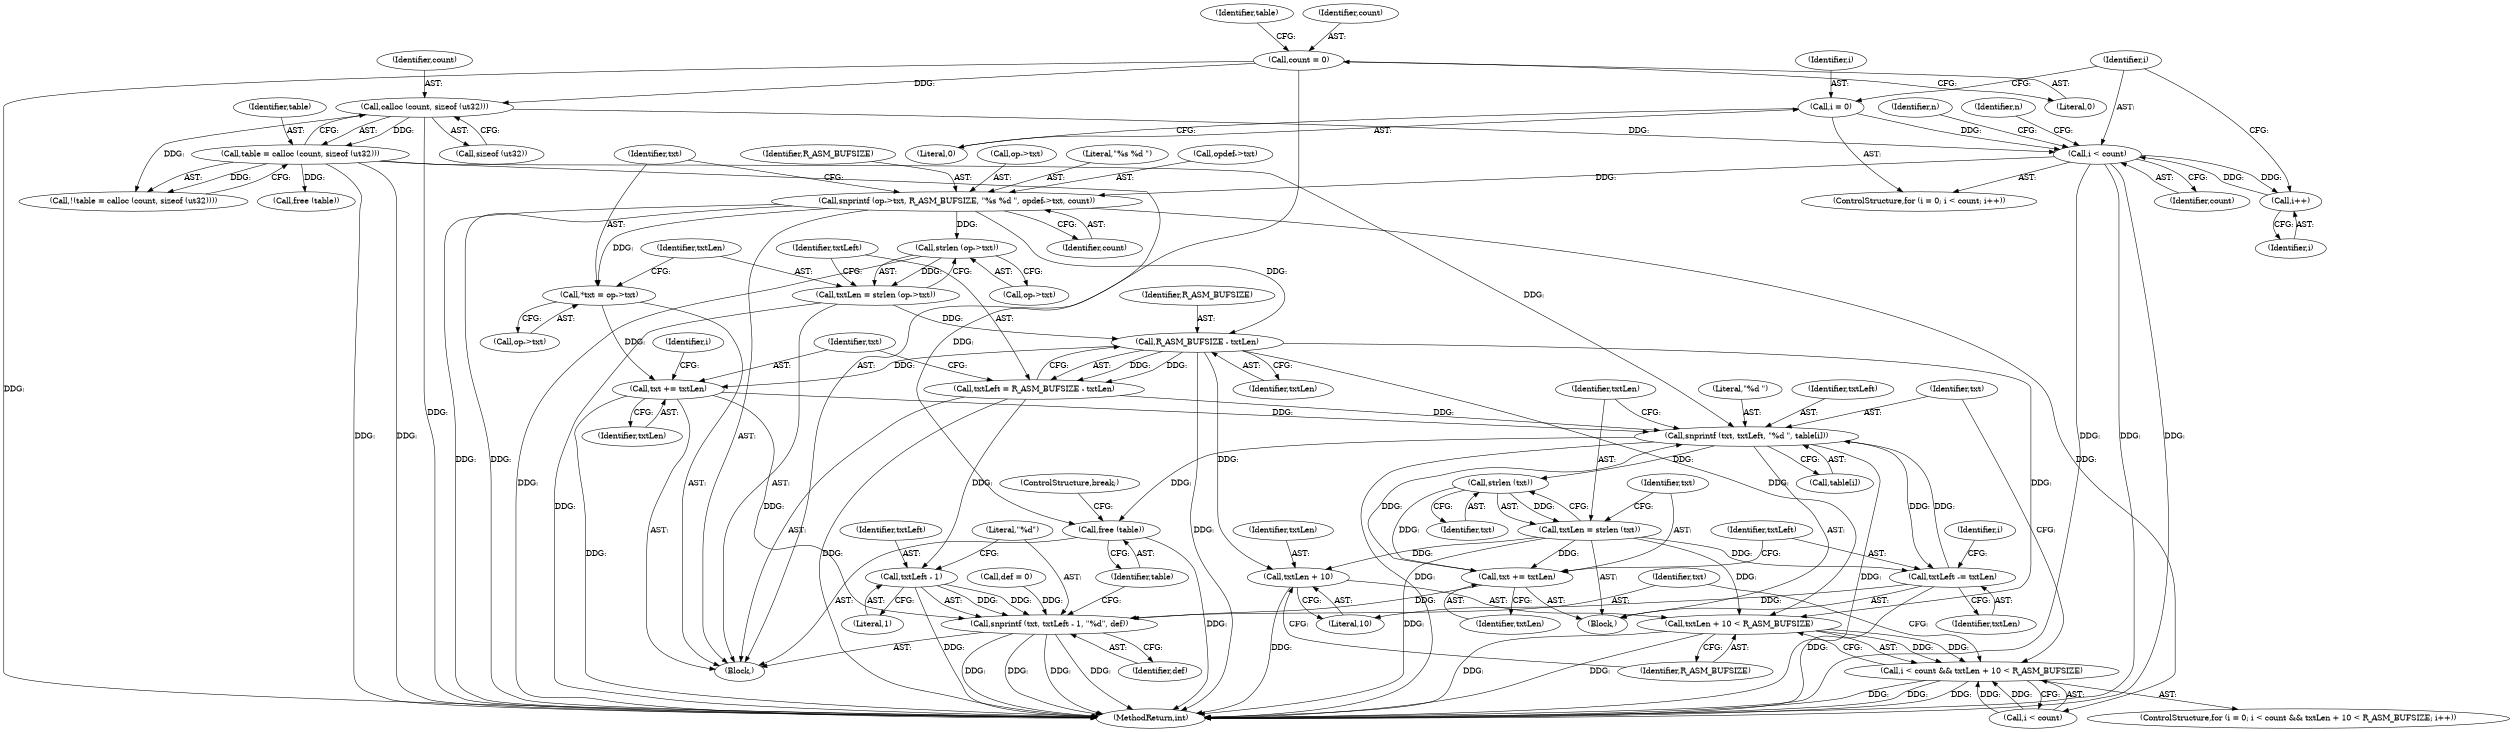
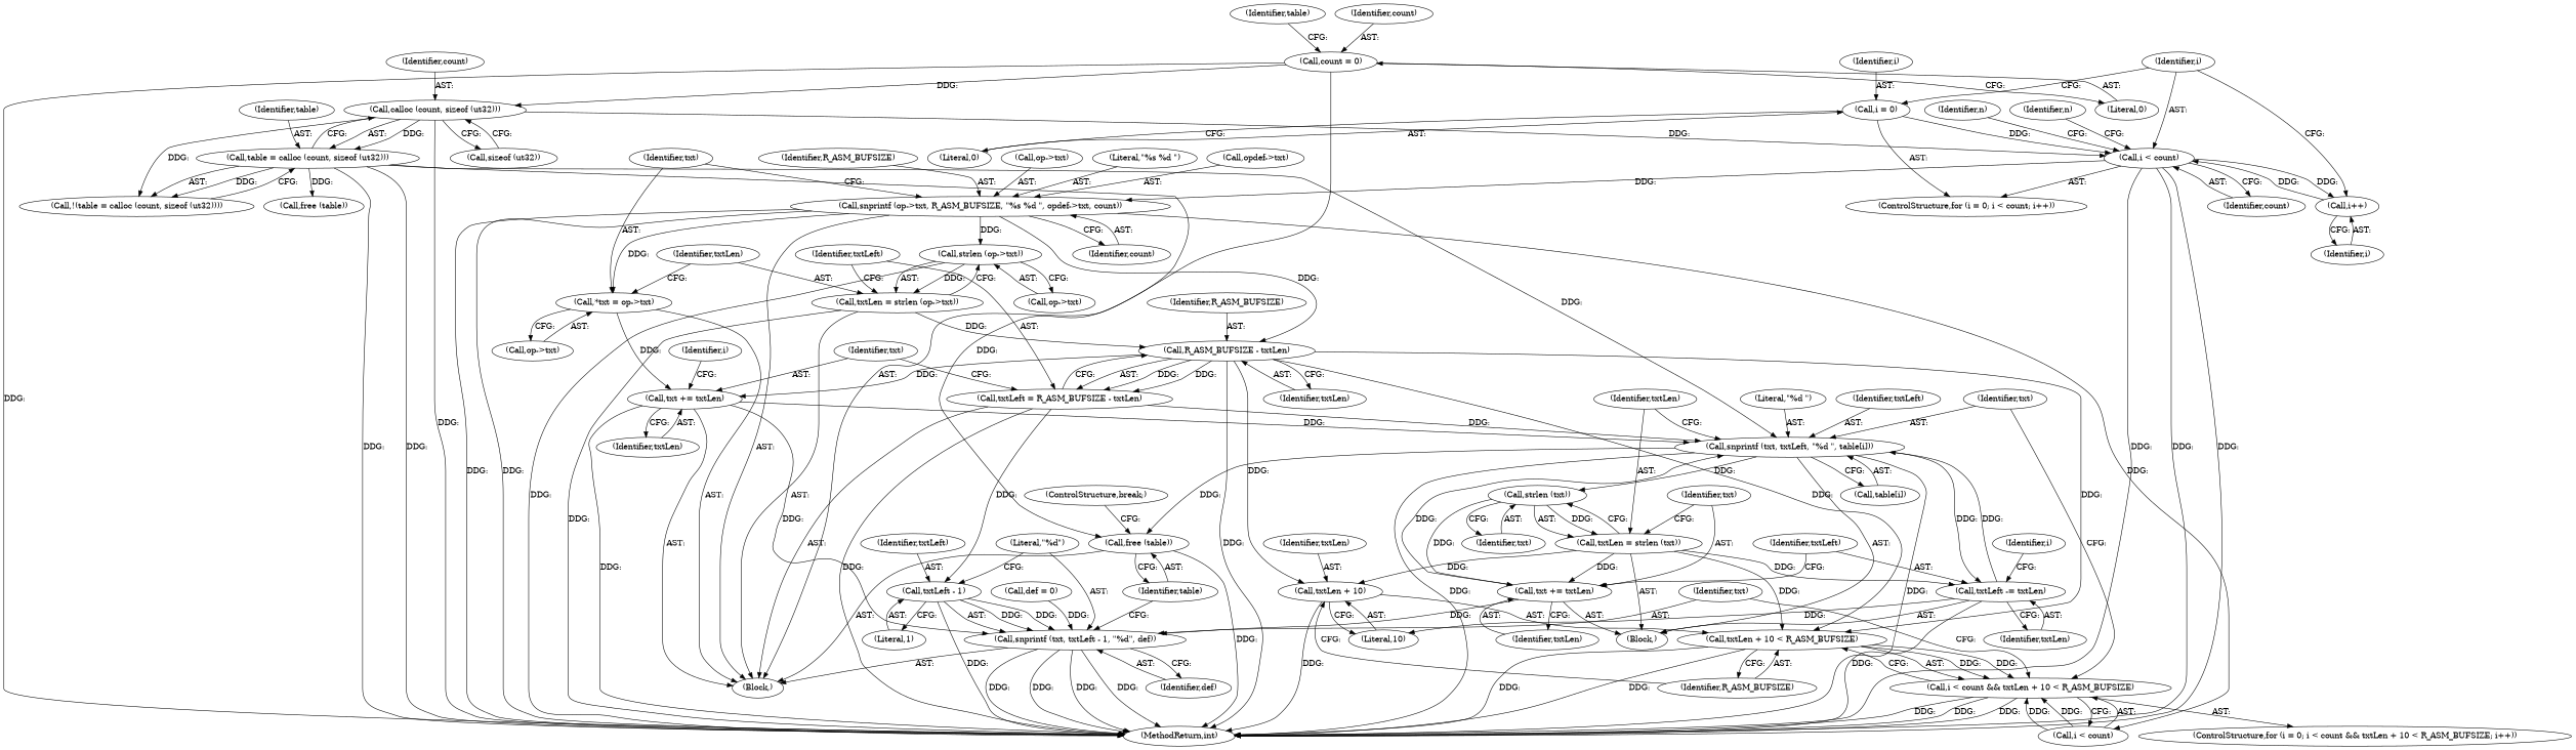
  digraph {
    n1 [label="(Call,snprintf (txt, txtLeft, \"%d \", table[i]))"]
    n2 [label="(Call,strlen (txt))"]
    n3 [label="(Call,txtLeft -= txtLen)"]
    n4 [label="(Call,free (table))"]
    n5 [label="(MethodReturn,int)"]
    n6 [label="(Block,)"]
    n7 [label="(Call,table[i])"]
    n8 [label="(Call,txt += txtLen)"]
    n9 [label="(Call,txtLen = strlen (txt))"]
    n10 [label="(Identifier,txt)"]
    n11 [label="(Identifier,txtLen)"]
    n12 [label="(Literal,10)"]
    n13 [label="(Block,)"]
    n14 [label="(Identifier,table)"]
    n15 [label="(Call,snprintf (txt, txtLeft - 1, \"%d\", def))"]
    n16 [label="(Identifier,txtLen)"]
    n17 [label="(Identifier,def)"]
    n18 [label="(Call,txtLen + 10 < R_ASM_BUFSIZE)"]
    n19 [label="(Call,txtLen + 10)"]
    n20 [label="(Call,i < count && txtLen + 10 < R_ASM_BUFSIZE)"]
    n21 [label="(Identifier,R_ASM_BUFSIZE)"]
    n22 [label="(Call,txt += txtLen)"]
    n23 [label="(Identifier,txtLen)"]
    n24 [label="(Call,R_ASM_BUFSIZE - txtLen)"]
    n25 [label="(Call,txtLeft = R_ASM_BUFSIZE - txtLen)"]
    n26 [label="(Identifier,txtLen)"]
    n27 [label="(Call,txtLeft - 1)"]
    n28 [label="(Call,snprintf (op->txt, R_ASM_BUFSIZE, \"%s %d \", opdef->txt, count))"]
    n29 [label="(Call,strlen (op->txt))"]
    n30 [label="(Call,*txt = op->txt)"]
    n31 [label="(Call,i < count)"]
    n32 [label="(Identifier,count)"]
    n33 [label="(Call,txtLen = strlen (op->txt))"]
    n34 [label="(Call,op->txt)"]
    n35 [label="(Call,op->txt)"]
    n36 [label="(Call,i < count)"]
    n37 [label="(Call,i++)"]
    n38 [label="(ControlStructure,for (i = 0; i < count; i++))"]
    n39 [label="(Identifier,count)"]
    n40 [label="(Identifier,i)"]
    n41 [label="(Call,i = 0)"]
    n42 [label="(Literal,0)"]
    n43 [label="(Call,calloc (count, sizeof (ut32)))"]
    n44 [label="(Call,table = calloc (count, sizeof (ut32)))"]
    n45 [label="(Call,sizeof (ut32))"]
    n46 [label="(Call,!(table = calloc (count, sizeof (ut32))))"]
    n47 [label="(Call,free (table))"]
    n48 [label="(Call,count = 0)"]
    n49 [label="(Literal,0)"]
    n50 [label="(Literal,1)"]
    n51 [label="(ControlStructure,for (i = 0; i < count && txtLen + 10 < R_ASM_BUFSIZE; i++))"]
    n52 [label="(Identifier,txt)"]
    n53 [label="(Identifier,txtLeft)"]
    n54 [label="(Identifier,i)"]
    n55 [label="(Identifier,txt)"]
    n56 [label="(Identifier,txtLen)"]
    n57 [label="(Identifier,txtLeft)"]
    n58 [label="(Identifier,i)"]
    n59 [label="(Call,op->txt)"]
    n60 [label="(Identifier,count)"]
    n61 [label="(Identifier,txt)"]
    n62 [label="(Identifier,i)"]
    n63 [label="(Call,def = 0)"]
    n64 [label="(Literal,\"%s %d \")"]
    n65 [label="(Identifier,table)"]
    n66 [label="(ControlStructure,break;)"]
    n67 [label="(Identifier,count)"]
    n68 [label="(Call,opdef->txt)"]
    n69 [label="(Identifier,txtLeft)"]
    n70 [label="(Identifier,R_ASM_BUFSIZE)"]
    n71 [label="(Identifier,txt)"]
    n72 [label="(Identifier,n)"]
    n73 [label="(Literal,\"%d\")"]
    n74 [label="(Identifier,txt)"]
    n75 [label="(Identifier,txtLeft)"]
    n76 [label="(Identifier,txtLen)"]
    n77 [label="(Identifier,txtLen)"]
    n78 [label="(Identifier,R_ASM_BUFSIZE)"]
    n79 [label="(Identifier,table)"]
    n80 [label="(Literal,\"%d \")"]
    n81 [label="(Identifier,n)"]
    n82 [label="(Identifier,i)"]
    n1 -> n2 [label="DDG: "]
    n1 -> n3 [label="DDG: "]
    n1 -> n4 [label="DDG: "]
    n1 -> n5 [label="DDG: "]
    n1 -> n5 [label="DDG: "]
    n1 -> n6 [label="AST: "]
    n1 -> n7 [label="CFG: "]
    n2 -> n8 [label="DDG: "]
    n2 -> n9 [label="AST: "]
    n2 -> n9 [label="DDG: "]
    n2 -> n10 [label="CFG: "]
    n3 -> n1 [label="DDG: "]
    n3 -> n5 [label="DDG: "]
    n3 -> n6 [label="AST: "]
    n3 -> n11 [label="CFG: "]
    n3 -> n12 [label="DDG: "]
    n4 -> n5 [label="DDG: "]
    n4 -> n13 [label="AST: "]
    n4 -> n14 [label="CFG: "]
    n7 -> n1 [label="AST: "]
    n8 -> n1 [label="DDG: "]
    n8 -> n6 [label="AST: "]
    n8 -> n15 [label="DDG: "]
    n8 -> n16 [label="CFG: "]
    n9 -> n2 [label="CFG: "]
    n9 -> n3 [label="DDG: "]
-   n9 -> n5 [label="DDG: "]
    n9 -> n6 [label="AST: "]
    n9 -> n8 [label="DDG: "]
    n9 -> n18 [label="DDG: "]
    n9 -> n19 [label="DDG: "]
    n10 -> n2 [label="AST: "]
    n11 -> n3 [label="AST: "]
    n12 -> n19 [label="AST: "]
    n14 -> n4 [label="AST: "]
    n14 -> n15 [label="CFG: "]
    n15 -> n5 [label="DDG: "]
    n15 -> n5 [label="DDG: "]
    n15 -> n5 [label="DDG: "]
    n15 -> n5 [label="DDG: "]
    n15 -> n13 [label="AST: "]
    n15 -> n17 [label="CFG: "]
    n16 -> n8 [label="AST: "]
    n17 -> n15 [label="AST: "]
    n18 -> n5 [label="DDG: "]
    n18 -> n5 [label="DDG: "]
    n18 -> n20 [label="AST: "]
    n18 -> n20 [label="DDG: "]
    n18 -> n20 [label="DDG: "]
    n18 -> n21 [label="CFG: "]
    n19 -> n5 [label="DDG: "]
    n19 -> n12 [label="CFG: "]
    n19 -> n18 [label="AST: "]
    n20 -> n5 [label="DDG: "]
    n20 -> n5 [label="DDG: "]
    n20 -> n5 [label="DDG: "]
    n20 -> n18 [label="CFG: "]
    n20 -> n31 [label="CFG: "]
    n20 -> n51 [label="AST: "]
    n21 -> n18 [label="AST: "]
    n21 -> n19 [label="CFG: "]
    n22 -> n1 [label="DDG: "]
    n22 -> n5 [label="DDG: "]
    n22 -> n13 [label="AST: "]
    n22 -> n15 [label="DDG: "]
    n22 -> n23 [label="CFG: "]
    n23 -> n22 [label="AST: "]
    n24 -> n5 [label="DDG: "]
    n24 -> n18 [label="DDG: "]
    n24 -> n18 [label="DDG: "]
    n24 -> n19 [label="DDG: "]
    n24 -> n22 [label="DDG: "]
    n24 -> n25 [label="AST: "]
    n24 -> n25 [label="DDG: "]
    n24 -> n25 [label="DDG: "]
    n24 -> n26 [label="CFG: "]
    n25 -> n1 [label="DDG: "]
    n25 -> n5 [label="DDG: "]
    n25 -> n13 [label="AST: "]
    n25 -> n24 [label="CFG: "]
    n25 -> n27 [label="DDG: "]
    n26 -> n24 [label="AST: "]
    n27 -> n5 [label="DDG: "]
    n27 -> n15 [label="AST: "]
    n27 -> n15 [label="DDG: "]
    n27 -> n15 [label="DDG: "]
    n27 -> n50 [label="CFG: "]
    n28 -> n5 [label="DDG: "]
    n28 -> n5 [label="DDG: "]
    n28 -> n13 [label="AST: "]
    n28 -> n24 [label="DDG: "]
    n28 -> n29 [label="DDG: "]
    n28 -> n30 [label="DDG: "]
    n28 -> n31 [label="DDG: "]
    n28 -> n32 [label="CFG: "]
    n29 -> n5 [label="DDG: "]
    n29 -> n33 [label="AST: "]
    n29 -> n33 [label="DDG: "]
    n29 -> n34 [label="CFG: "]
    n30 -> n13 [label="AST: "]
    n30 -> n22 [label="DDG: "]
    n30 -> n35 [label="CFG: "]
    n31 -> n20 [label="AST: "]
    n31 -> n20 [label="DDG: "]
    n31 -> n20 [label="DDG: "]
    n32 -> n28 [label="AST: "]
    n33 -> n5 [label="DDG: "]
    n33 -> n13 [label="AST: "]
    n33 -> n24 [label="DDG: "]
    n33 -> n29 [label="CFG: "]
    n34 -> n29 [label="AST: "]
    n35 -> n30 [label="AST: "]
    n36 -> n5 [label="DDG: "]
    n36 -> n5 [label="DDG: "]
    n36 -> n5 [label="DDG: "]
    n36 -> n28 [label="DDG: "]
    n36 -> n37 [label="DDG: "]
    n36 -> n38 [label="AST: "]
    n36 -> n39 [label="CFG: "]
    n37 -> n36 [label="DDG: "]
    n37 -> n40 [label="CFG: "]
    n39 -> n36 [label="AST: "]
    n40 -> n37 [label="AST: "]
    n41 -> n36 [label="DDG: "]
    n41 -> n38 [label="AST: "]
    n41 -> n42 [label="CFG: "]
    n42 -> n41 [label="AST: "]
    n43 -> n5 [label="DDG: "]
    n43 -> n36 [label="DDG: "]
    n43 -> n44 [label="AST: "]
    n43 -> n44 [label="DDG: "]
-   n43 -> n45 [label="AST: "]
+   n43 -> n45 [label="CFG: "]
    n43 -> n46 [label="DDG: "]
    n44 -> n1 [label="DDG: "]
    n44 -> n4 [label="DDG: "]
    n44 -> n5 [label="DDG: "]
    n44 -> n5 [label="DDG: "]
    n44 -> n43 [label="CFG: "]
    n44 -> n46 [label="AST: "]
    n44 -> n46 [label="DDG: "]
    n44 -> n47 [label="DDG: "]
    n45 -> n43 [label="CFG: "]
    n46 -> n44 [label="CFG: "]
    n48 -> n5 [label="DDG: "]
    n48 -> n13 [label="AST: "]
    n48 -> n43 [label="DDG: "]
    n48 -> n49 [label="CFG: "]
    n49 -> n48 [label="AST: "]
    n50 -> n27 [label="AST: "]
    n52 -> n1 [label="AST: "]
    n52 -> n20 [label="CFG: "]
    n53 -> n1 [label="AST: "]
    n54 -> n22 [label="CFG: "]
    n55 -> n22 [label="AST: "]
    n55 -> n25 [label="CFG: "]
    n56 -> n1 [label="CFG: "]
    n56 -> n9 [label="AST: "]
    n57 -> n25 [label="AST: "]
    n57 -> n33 [label="CFG: "]
    n58 -> n41 [label="AST: "]
    n59 -> n28 [label="AST: "]
    n60 -> n43 [label="AST: "]
    n61 -> n8 [label="AST: "]
    n61 -> n9 [label="CFG: "]
    n62 -> n3 [label="CFG: "]
    n63 -> n15 [label="DDG: "]
    n64 -> n28 [label="AST: "]
    n65 -> n48 [label="CFG: "]
    n66 -> n4 [label="CFG: "]
    n67 -> n48 [label="AST: "]
    n68 -> n28 [label="AST: "]
    n69 -> n27 [label="AST: "]
    n70 -> n28 [label="AST: "]
    n71 -> n28 [label="CFG: "]
    n71 -> n30 [label="AST: "]
    n72 -> n36 [label="CFG: "]
    n73 -> n15 [label="AST: "]
    n73 -> n27 [label="CFG: "]
    n74 -> n15 [label="AST: "]
    n74 -> n20 [label="CFG: "]
    n75 -> n3 [label="AST: "]
    n75 -> n8 [label="CFG: "]
    n76 -> n30 [label="CFG: "]
    n76 -> n33 [label="AST: "]
    n77 -> n19 [label="AST: "]
    n78 -> n24 [label="AST: "]
    n79 -> n44 [label="AST: "]
    n80 -> n1 [label="AST: "]
    n81 -> n36 [label="CFG: "]
    n82 -> n36 [label="AST: "]
    n82 -> n37 [label="CFG: "]
    n82 -> n41 [label="CFG: "]
  }
